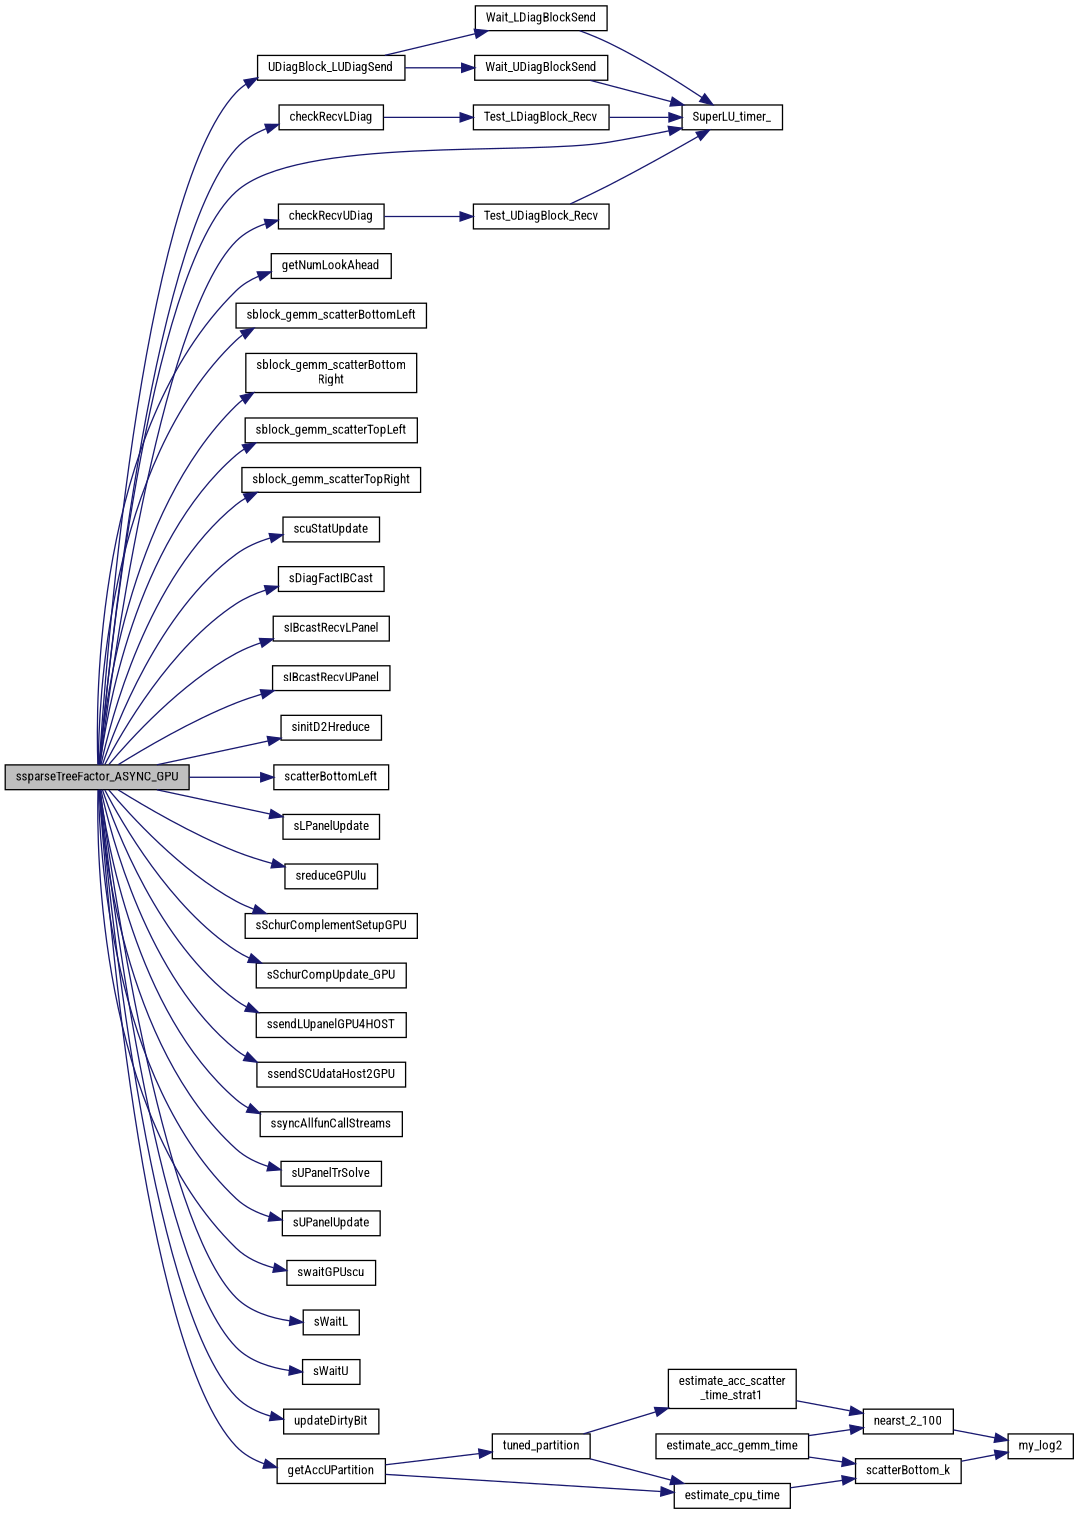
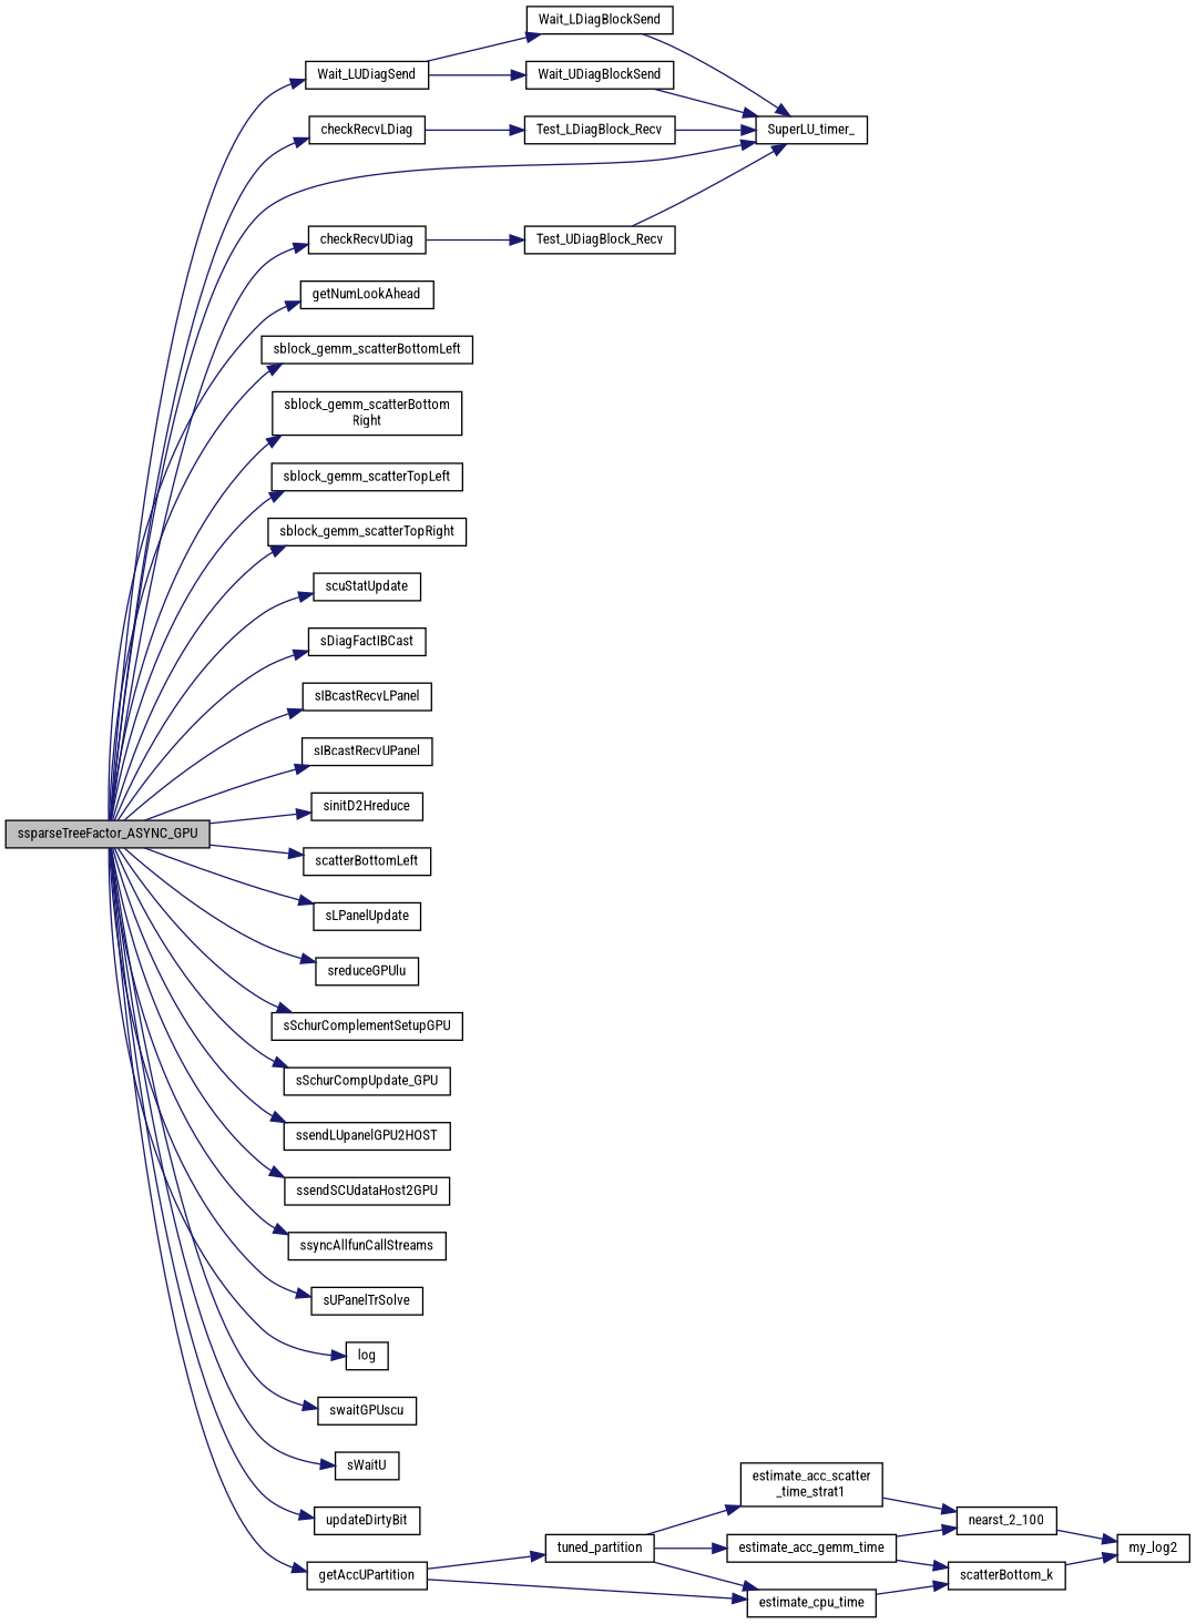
  digraph {
    fontname="Roboto Condensed"
    rankdir=LR
    node [color=black fillcolor=white fontname="Roboto Condensed" fontsize=10 shape=record style=filled]
    edge [color=midnightblue fontname="Roboto Condensed" fontsize=10 labelfontname=Helvetica labelfontsize=10 style=solid]
    n1 [fillcolor=grey75 fontcolor=black height=0.2 label=ssparseTreeFactor_ASYNC_GPU width=0.4]
    n2 [height=0.2 label=checkRecvLDiag width=0.4]
    n3 [height=0.2 label=SuperLU_timer_ width=0.4]
    n4 [height=0.2 label=checkRecvUDiag width=0.4]
    n5 [height=0.2 label=getAccUPartition width=0.4]
    n6 [height=0.2 label=getNumLookAhead width=0.4]
    n7 [height=0.2 label=sblock_gemm_scatterBottomLeft width=0.4]
    n8 [height=0.2 label="sblock_gemm_scatterBottom\lRight" width=0.4]
    n9 [height=0.2 label=sblock_gemm_scatterTopLeft width=0.4]
    n10 [height=0.2 label=sblock_gemm_scatterTopRight width=0.4]
    n11 [height=0.2 label=scuStatUpdate width=0.4]
    n12 [height=0.2 label=sDiagFactIBCast width=0.4]
    n13 [height=0.2 label=sIBcastRecvLPanel width=0.4]
    n14 [height=0.2 label=sIBcastRecvUPanel width=0.4]
    n15 [height=0.2 label=sinitD2Hreduce width=0.4]
    n16 [height=0.2 label=scatterBottomLeft width=0.4]
    n17 [height=0.2 label=sLPanelUpdate width=0.4]
    n18 [height=0.2 label=sreduceGPUlu width=0.4]
    n19 [height=0.2 label=sSchurComplementSetupGPU width=0.4]
    n20 [height=0.2 label=sSchurCompUpdate_GPU width=0.4]
-   n21 [height=0.2 label=ssendLUpanelGPU4HOST width=0.4]
+   n21 [height=0.2 label=ssendLUpanelGPU2HOST width=0.4]
    n22 [height=0.2 label=ssendSCUdataHost2GPU width=0.4]
    n23 [height=0.2 label=ssyncAllfunCallStreams width=0.4]
    n24 [height=0.2 label=sUPanelTrSolve width=0.4]
-   n25 [height=0.2 label=sUPanelUpdate width=0.4]
+   n25 [height=0.2 label=log width=0.4]
    n26 [height=0.2 label=swaitGPUscu width=0.4]
-   n27 [height=0.2 label=sWaitL width=0.4]
    n28 [height=0.2 label=sWaitU width=0.4]
    n29 [height=0.2 label=updateDirtyBit width=0.4]
-   n30 [height=0.2 label=UDiagBlock_LUDiagSend width=0.4]
+   n30 [height=0.2 label=Wait_LUDiagSend width=0.4]
    n31 [height=0.2 label=Test_LDiagBlock_Recv width=0.4]
    n32 [height=0.2 label=Test_UDiagBlock_Recv width=0.4]
    n33 [height=0.2 label=estimate_cpu_time width=0.4]
    n34 [height=0.2 label=tuned_partition width=0.4]
    n35 [height=0.2 label=Wait_LDiagBlockSend width=0.4]
    n36 [height=0.2 label=Wait_UDiagBlockSend width=0.4]
    n37 [height=0.2 label=scatterBottom_k width=0.4]
    n38 [height=0.2 label=estimate_acc_gemm_time width=0.4]
    n39 [height=0.2 label="estimate_acc_scatter\l_time_strat1" width=0.4]
    n40 [height=0.2 label=nearst_2_100 width=0.4]
    n41 [height=0.2 label=my_log2 width=0.4]
    n1 -> n2
    n1 -> n3
    n1 -> n4
    n1 -> n5
    n1 -> n6
    n1 -> n7
    n1 -> n8
    n1 -> n9
    n1 -> n10
    n1 -> n11
    n1 -> n12
    n1 -> n13
    n1 -> n14
    n1 -> n15
    n1 -> n16
    n1 -> n17
    n1 -> n18
    n1 -> n19
    n1 -> n20
    n1 -> n21
    n1 -> n22
    n1 -> n23
    n1 -> n24
    n1 -> n25
    n1 -> n26
-   n1 -> n27
    n1 -> n28
    n1 -> n29
    n1 -> n30
    n2 -> n31
    n4 -> n32
    n5 -> n33
    n5 -> n34
    n30 -> n35
    n30 -> n36
    n31 -> n3
    n32 -> n3
    n33 -> n37
    n34 -> n33
+   n34 -> n38
    n34 -> n39
    n35 -> n3
    n36 -> n3
    n37 -> n41
    n38 -> n37
    n38 -> n40
    n39 -> n40
    n40 -> n41
  }
